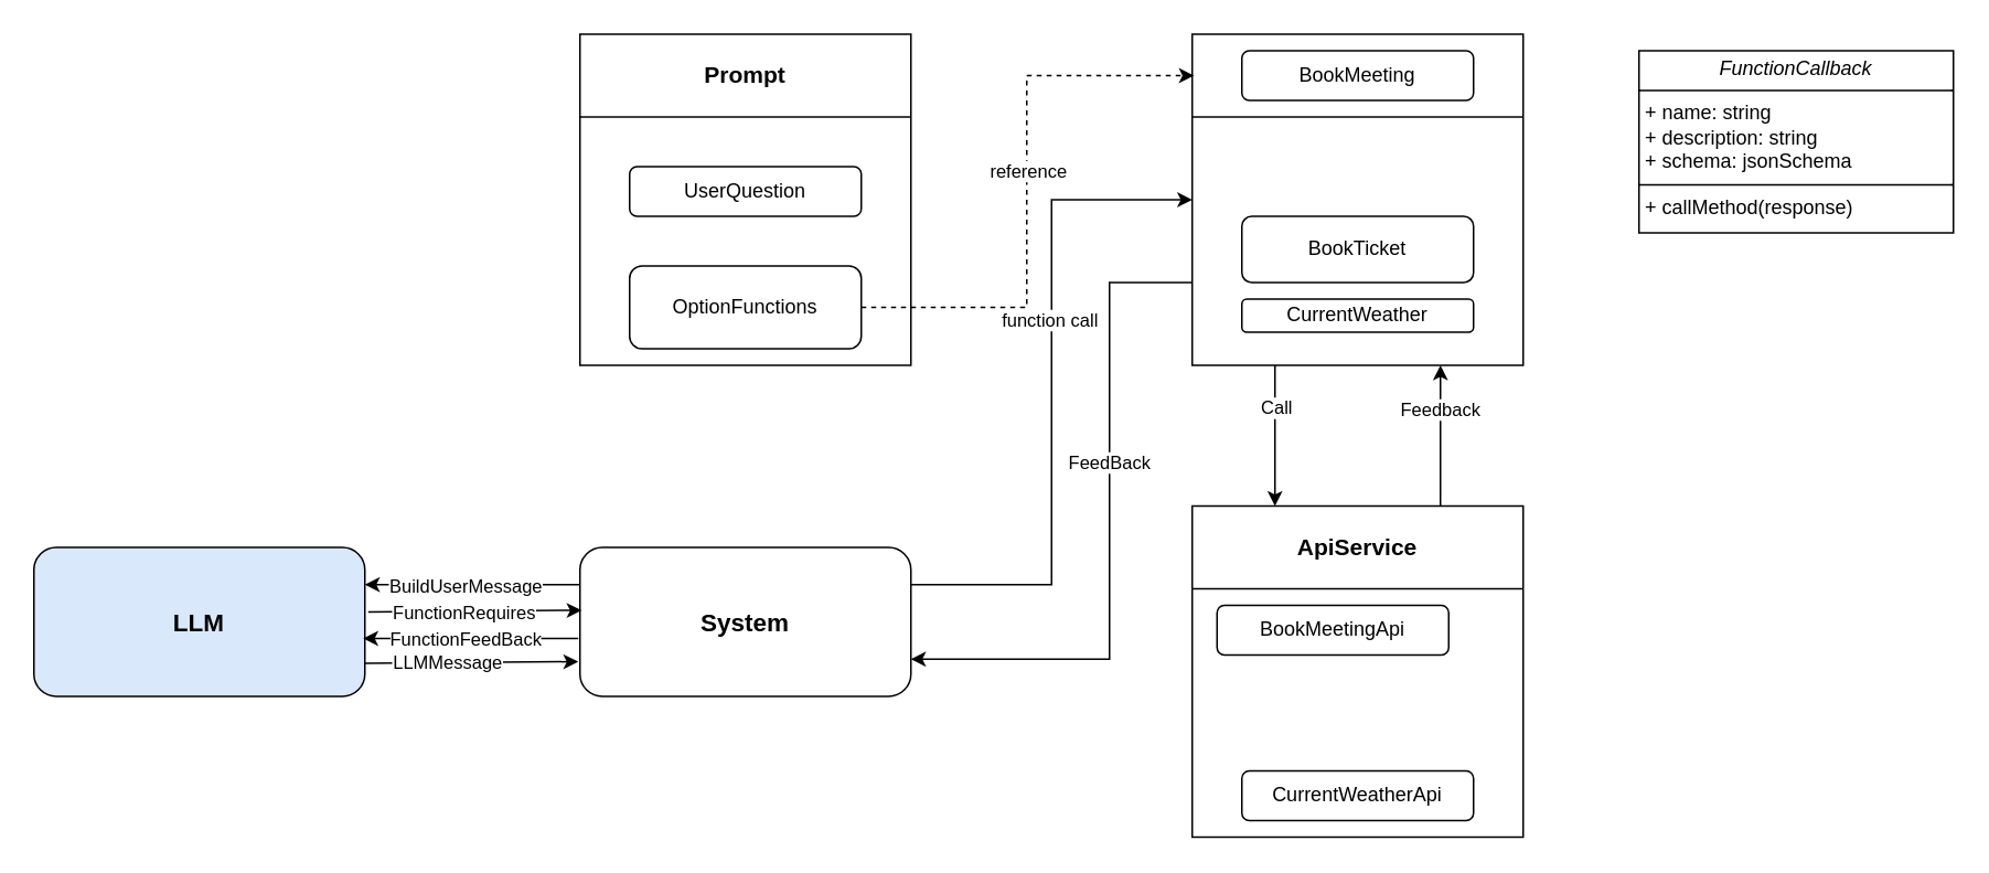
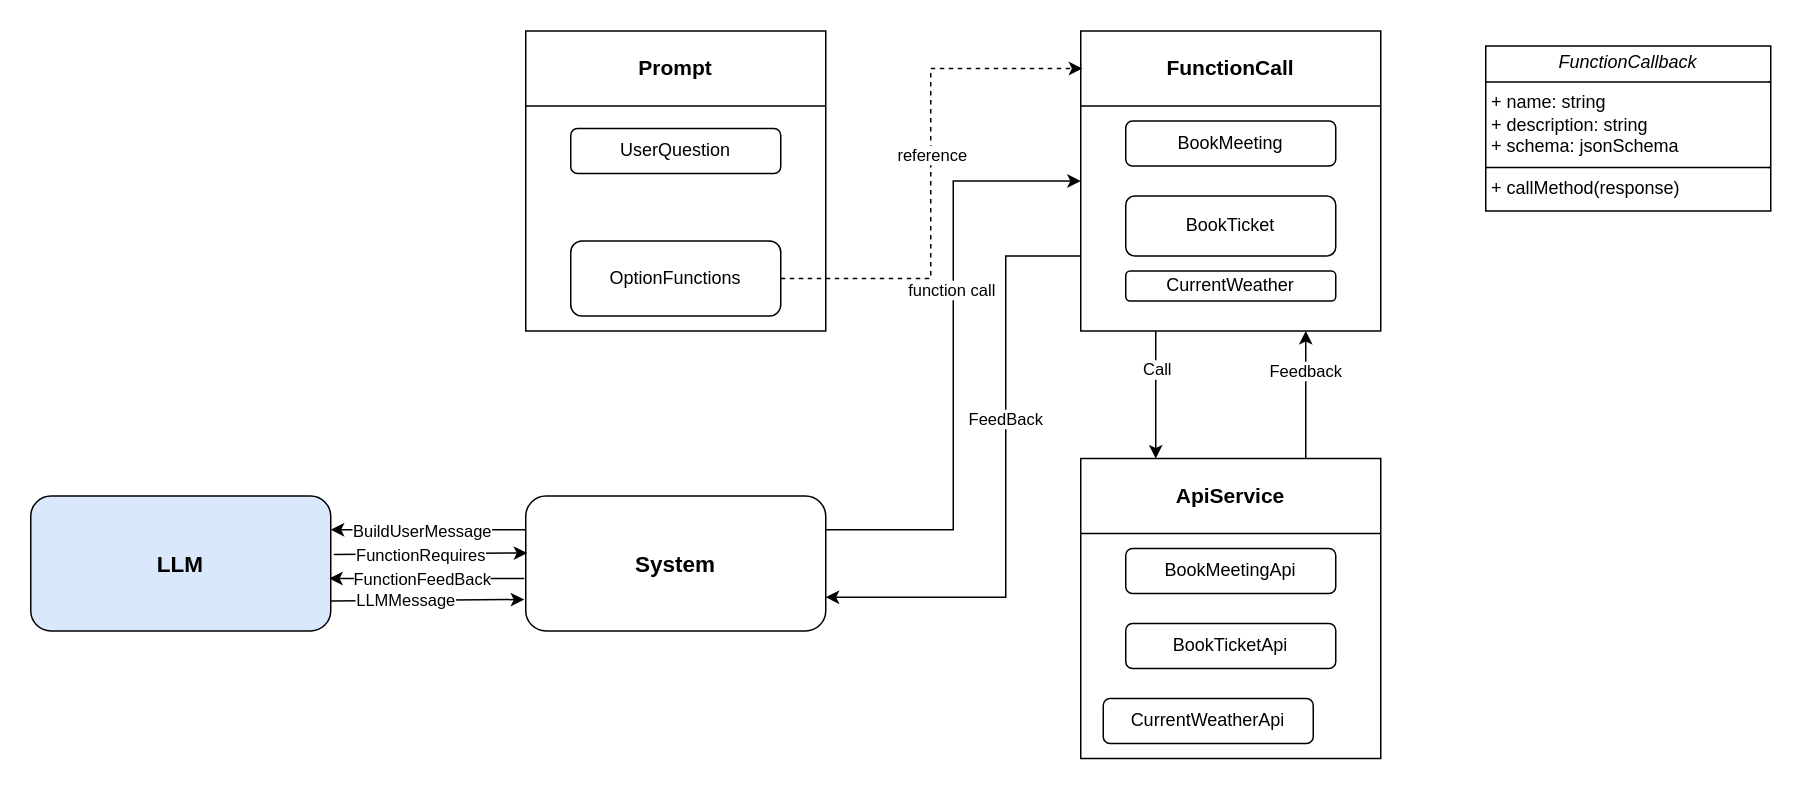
  <mxCell id="0" />
  <mxCell id="1" parent="0" />
  <mxCell id="2" value="Prompt" style="swimlane;startSize=50;fontSize=14;whiteSpace=wrap;" vertex="1" parent="1"><mxGeometry x="350" y="20" width="200" height="200" as="geometry" /></mxCell>
- <mxCell id="3" value="UserQuestion" style="rounded=1;whiteSpace=wrap;html=1;" vertex="1" parent="2"><mxGeometry x="30" y="80" width="140" height="30" as="geometry" /></mxCell>
+ <mxCell id="3" value="UserQuestion" style="rounded=1;whiteSpace=wrap;html=1;" vertex="1" parent="2"><mxGeometry x="30" y="65" width="140" height="30" as="geometry" /></mxCell>
  <mxCell id="4" value="OptionFunctions" style="rounded=1;whiteSpace=wrap;html=1;" vertex="1" parent="2"><mxGeometry x="30" y="140" width="140" height="50" as="geometry" /></mxCell>
  <mxCell id="5" style="edgeStyle=orthogonalEdgeStyle;rounded=0;orthogonalLoop=1;jettySize=auto;html=1;exitX=0.25;exitY=1;exitDx=0;exitDy=0;entryX=0.25;entryY=0;entryDx=0;entryDy=0;" edge="1" parent="1" source="11" target="17"><mxGeometry relative="1" as="geometry" /></mxCell>
  <mxCell id="6" value="Call" style="edgeLabel;html=1;align=center;verticalAlign=middle;resizable=0;points=[];" vertex="1" connectable="0" parent="5"><mxGeometry x="-0.412" relative="1" as="geometry"><mxPoint as="offset" /></mxGeometry></mxCell>
  <mxCell id="7" style="edgeStyle=orthogonalEdgeStyle;rounded=0;orthogonalLoop=1;jettySize=auto;html=1;exitX=0.75;exitY=1;exitDx=0;exitDy=0;entryX=0.75;entryY=0;entryDx=0;entryDy=0;endArrow=none;endFill=0;startArrow=classic;startFill=1;" edge="1" parent="1" source="11" target="17"><mxGeometry relative="1" as="geometry" /></mxCell>
  <mxCell id="8" value="Feedback" style="edgeLabel;html=1;align=center;verticalAlign=middle;resizable=0;points=[];" vertex="1" connectable="0" parent="7"><mxGeometry x="-0.388" y="-1" relative="1" as="geometry"><mxPoint as="offset" /></mxGeometry></mxCell>
  <mxCell id="9" style="edgeStyle=orthogonalEdgeStyle;rounded=0;orthogonalLoop=1;jettySize=auto;html=1;exitX=0;exitY=0.75;exitDx=0;exitDy=0;entryX=1;entryY=0.75;entryDx=0;entryDy=0;" edge="1" parent="1" source="11" target="25"><mxGeometry relative="1" as="geometry"><Array as="points"><mxPoint x="670" y="170" /><mxPoint x="670" y="398" /></Array></mxGeometry></mxCell>
  <mxCell id="10" value="FeedBack" style="edgeLabel;html=1;align=center;verticalAlign=middle;resizable=0;points=[];" vertex="1" connectable="0" parent="9"><mxGeometry x="-0.205" y="-1" relative="1" as="geometry"><mxPoint as="offset" /></mxGeometry></mxCell>
  <mxCell id="11" value="FunctionCall" style="swimlane;startSize=50;fontSize=14;whiteSpace=wrap;" vertex="1" parent="1"><mxGeometry x="720" y="20" width="200" height="200" as="geometry" /></mxCell>
- <mxCell id="12" value="BookMeeting" style="rounded=1;whiteSpace=wrap;html=1;" vertex="1" parent="11"><mxGeometry x="30" y="10" width="140" height="30" as="geometry" /></mxCell>
+ <mxCell id="12" value="BookMeeting" style="rounded=1;whiteSpace=wrap;html=1;" vertex="1" parent="11"><mxGeometry x="30" y="60" width="140" height="30" as="geometry" /></mxCell>
  <mxCell id="13" value="BookTicket" style="rounded=1;whiteSpace=wrap;html=1;" vertex="1" parent="11"><mxGeometry x="30" y="110" width="140" height="40" as="geometry" /></mxCell>
  <mxCell id="14" value="CurrentWeather" style="rounded=1;whiteSpace=wrap;html=1;" vertex="1" parent="11"><mxGeometry x="30" y="160" width="140" height="20" as="geometry" /></mxCell>
  <mxCell id="15" value="LLM" style="rounded=1;whiteSpace=wrap;html=1;fontSize=15;fontStyle=1;fillColor=#dae8fc;" vertex="1" parent="1"><mxGeometry x="20" y="330" width="200" height="90" as="geometry" /></mxCell>
  <mxCell id="16" value="&lt;p style=&quot;margin:0px;margin-top:4px;text-align:center;&quot;&gt;&lt;i&gt;FunctionCallback&lt;/i&gt;&lt;/p&gt;&lt;hr size=&quot;1&quot; style=&quot;border-style:solid;&quot;&gt;&lt;p style=&quot;margin:0px;margin-left:4px;&quot;&gt;+ name: string&lt;br&gt;+ description: string&lt;/p&gt;&lt;p style=&quot;margin:0px;margin-left:4px;&quot;&gt;+ schema: jsonSchema&lt;/p&gt;&lt;hr size=&quot;1&quot; style=&quot;border-style:solid;&quot;&gt;&lt;p style=&quot;margin:0px;margin-left:4px;&quot;&gt;+ callMethod(response)&lt;/p&gt;" style="verticalAlign=top;align=left;overflow=fill;html=1;whiteSpace=wrap;" vertex="1" parent="1"><mxGeometry x="990" y="30" width="190" height="110" as="geometry" /></mxCell>
  <mxCell id="17" value="ApiService" style="swimlane;startSize=50;whiteSpace=wrap;fontSize=14;" vertex="1" parent="1"><mxGeometry x="720" y="305" width="200" height="200" as="geometry" /></mxCell>
- <mxCell id="18" value="BookMeetingApi" style="rounded=1;whiteSpace=wrap;html=1;" vertex="1" parent="17"><mxGeometry x="15" y="60" width="140" height="30" as="geometry" /></mxCell>
- <mxCell id="20" value="CurrentWeatherApi" style="rounded=1;whiteSpace=wrap;html=1;" vertex="1" parent="17"><mxGeometry x="30" y="160" width="140" height="30" as="geometry" /></mxCell>
+ <mxCell id="18" value="BookMeetingApi" style="rounded=1;whiteSpace=wrap;html=1;" vertex="1" parent="17"><mxGeometry x="30" y="60" width="140" height="30" as="geometry" /></mxCell>
+ <mxCell id="19" value="BookTicketApi" style="rounded=1;whiteSpace=wrap;html=1;" vertex="1" parent="17"><mxGeometry x="30" y="110" width="140" height="30" as="geometry" /></mxCell>
+ <mxCell id="20" value="CurrentWeatherApi" style="rounded=1;whiteSpace=wrap;html=1;" vertex="1" parent="17"><mxGeometry x="15" y="160" width="140" height="30" as="geometry" /></mxCell>
  <mxCell id="21" style="edgeStyle=orthogonalEdgeStyle;rounded=0;orthogonalLoop=1;jettySize=auto;html=1;exitX=1;exitY=0.5;exitDx=0;exitDy=0;entryX=0.005;entryY=0.125;entryDx=0;entryDy=0;entryPerimeter=0;dashed=1;" edge="1" parent="1" source="4" target="11"><mxGeometry relative="1" as="geometry" /></mxCell>
  <mxCell id="22" value="reference" style="edgeLabel;html=1;align=center;verticalAlign=middle;resizable=0;points=[];" vertex="1" connectable="0" parent="21"><mxGeometry x="0.075" relative="1" as="geometry"><mxPoint as="offset" /></mxGeometry></mxCell>
  <mxCell id="23" style="edgeStyle=orthogonalEdgeStyle;rounded=0;orthogonalLoop=1;jettySize=auto;html=1;exitX=1;exitY=0.25;exitDx=0;exitDy=0;entryX=0;entryY=0.5;entryDx=0;entryDy=0;" edge="1" parent="1" source="25" target="11"><mxGeometry relative="1" as="geometry" /></mxCell>
  <mxCell id="24" value="function call" style="edgeLabel;html=1;align=center;verticalAlign=middle;resizable=0;points=[];" vertex="1" connectable="0" parent="23"><mxGeometry x="0.217" y="2" relative="1" as="geometry"><mxPoint as="offset" /></mxGeometry></mxCell>
  <mxCell id="25" value="System" style="rounded=1;whiteSpace=wrap;html=1;fontSize=15;fontStyle=1" vertex="1" parent="1"><mxGeometry x="350" y="330" width="200" height="90" as="geometry" /></mxCell>
  <mxCell id="26" value="" style="endArrow=classic;html=1;rounded=0;entryX=1;entryY=0.25;entryDx=0;entryDy=0;exitX=0;exitY=0.25;exitDx=0;exitDy=0;" edge="1" parent="1" source="25" target="15"><mxGeometry width="50" height="50" relative="1" as="geometry"><mxPoint x="350" y="340" as="sourcePoint" /><mxPoint x="580" y="290" as="targetPoint" /></mxGeometry></mxCell>
  <mxCell id="27" value="BuildUserMessage" style="edgeLabel;html=1;align=center;verticalAlign=middle;resizable=0;points=[];" vertex="1" connectable="0" parent="26"><mxGeometry x="-0.077" y="1" relative="1" as="geometry"><mxPoint x="-10" as="offset" /></mxGeometry></mxCell>
  <mxCell id="28" value="" style="endArrow=classic;html=1;rounded=0;exitX=1.01;exitY=0.433;exitDx=0;exitDy=0;exitPerimeter=0;entryX=0.005;entryY=0.422;entryDx=0;entryDy=0;entryPerimeter=0;" edge="1" parent="1" source="15" target="25"><mxGeometry width="50" height="50" relative="1" as="geometry"><mxPoint x="220" y="410" as="sourcePoint" /><mxPoint x="350" y="370" as="targetPoint" /></mxGeometry></mxCell>
  <mxCell id="29" value="FunctionRequires" style="edgeLabel;html=1;align=center;verticalAlign=middle;resizable=0;points=[];" vertex="1" connectable="0" parent="28"><mxGeometry x="-0.287" relative="1" as="geometry"><mxPoint x="12" y="1" as="offset" /></mxGeometry></mxCell>
  <mxCell id="30" value="" style="endArrow=classic;html=1;rounded=0;entryX=1;entryY=0.25;entryDx=0;entryDy=0;exitX=0;exitY=0.25;exitDx=0;exitDy=0;" edge="1" parent="1"><mxGeometry width="50" height="50" relative="1" as="geometry"><mxPoint x="349" y="385" as="sourcePoint" /><mxPoint x="219" y="385" as="targetPoint" /></mxGeometry></mxCell>
  <mxCell id="31" value="FunctionFeedBack" style="edgeLabel;html=1;align=center;verticalAlign=middle;resizable=0;points=[];" vertex="1" connectable="0" parent="30"><mxGeometry x="0.4" relative="1" as="geometry"><mxPoint x="22" as="offset" /></mxGeometry></mxCell>
  <mxCell id="32" value="" style="endArrow=classic;html=1;rounded=0;exitX=1.01;exitY=0.433;exitDx=0;exitDy=0;exitPerimeter=0;entryX=0.005;entryY=0.422;entryDx=0;entryDy=0;entryPerimeter=0;" edge="1" parent="1"><mxGeometry width="50" height="50" relative="1" as="geometry"><mxPoint x="220" y="400" as="sourcePoint" /><mxPoint x="349" y="399" as="targetPoint" /></mxGeometry></mxCell>
  <mxCell id="33" value="LLMMessage" style="edgeLabel;html=1;align=center;verticalAlign=middle;resizable=0;points=[];" vertex="1" connectable="0" parent="32"><mxGeometry x="-0.287" relative="1" as="geometry"><mxPoint x="4" as="offset" /></mxGeometry></mxCell>
